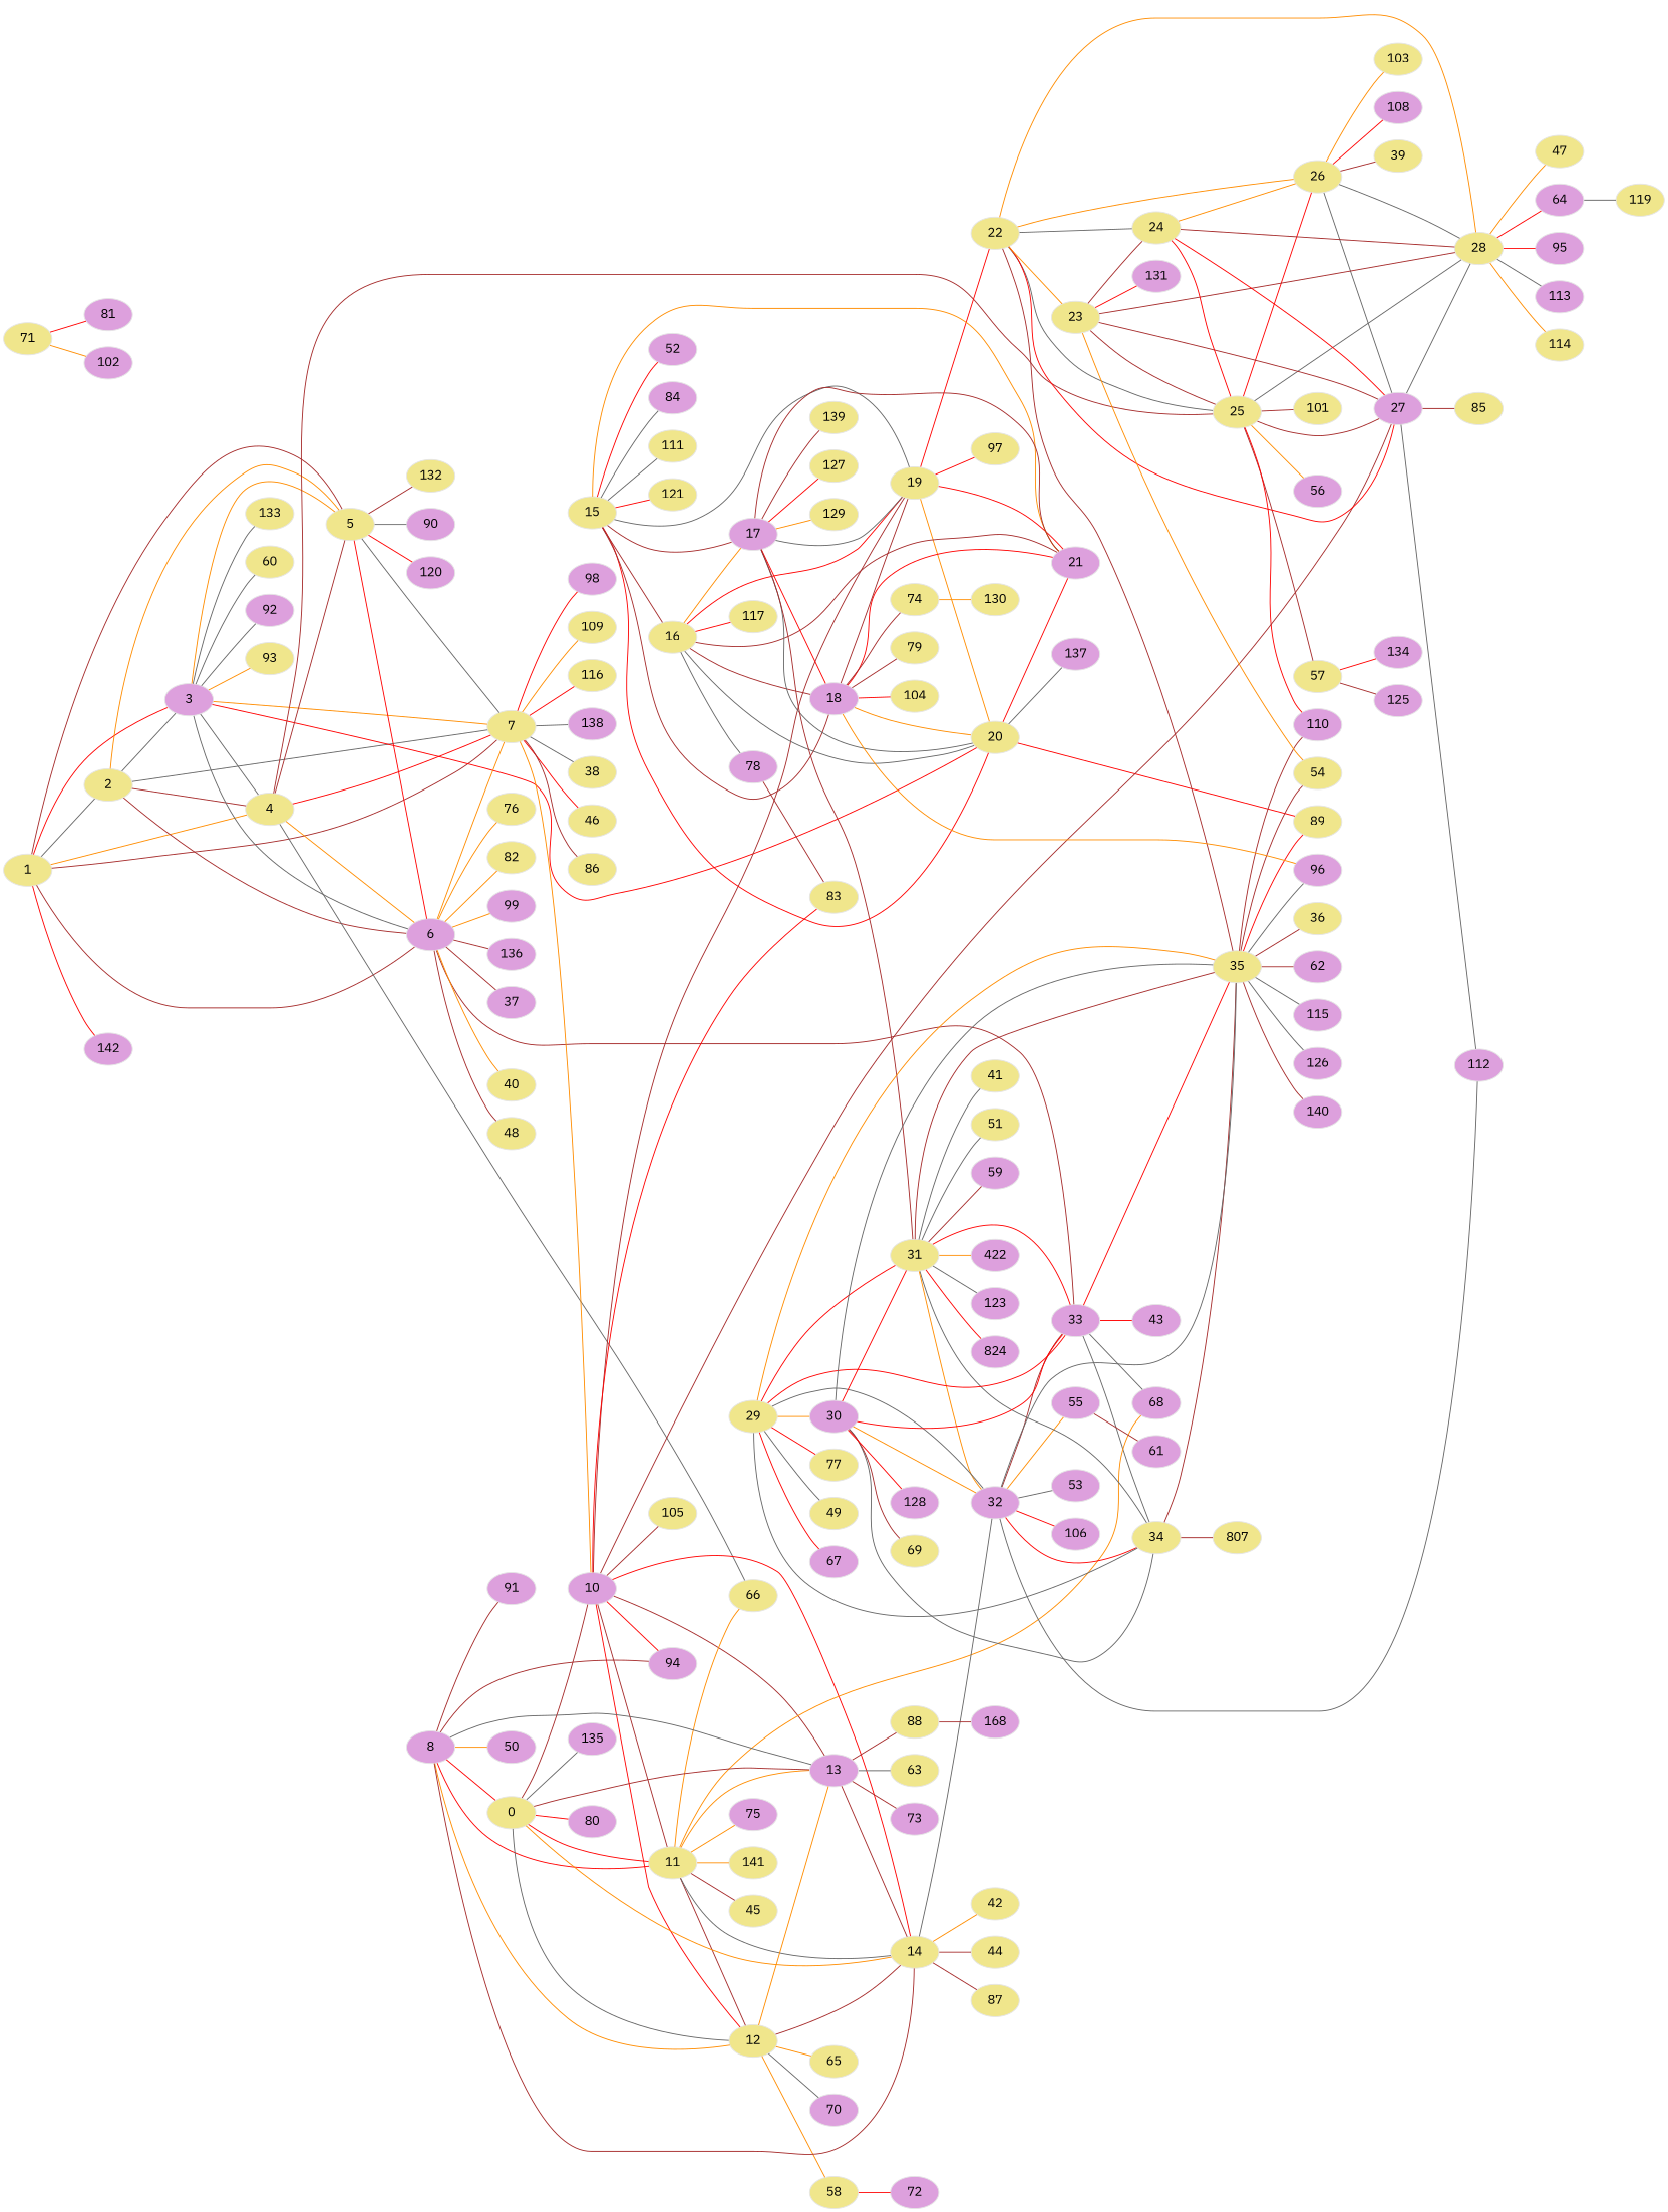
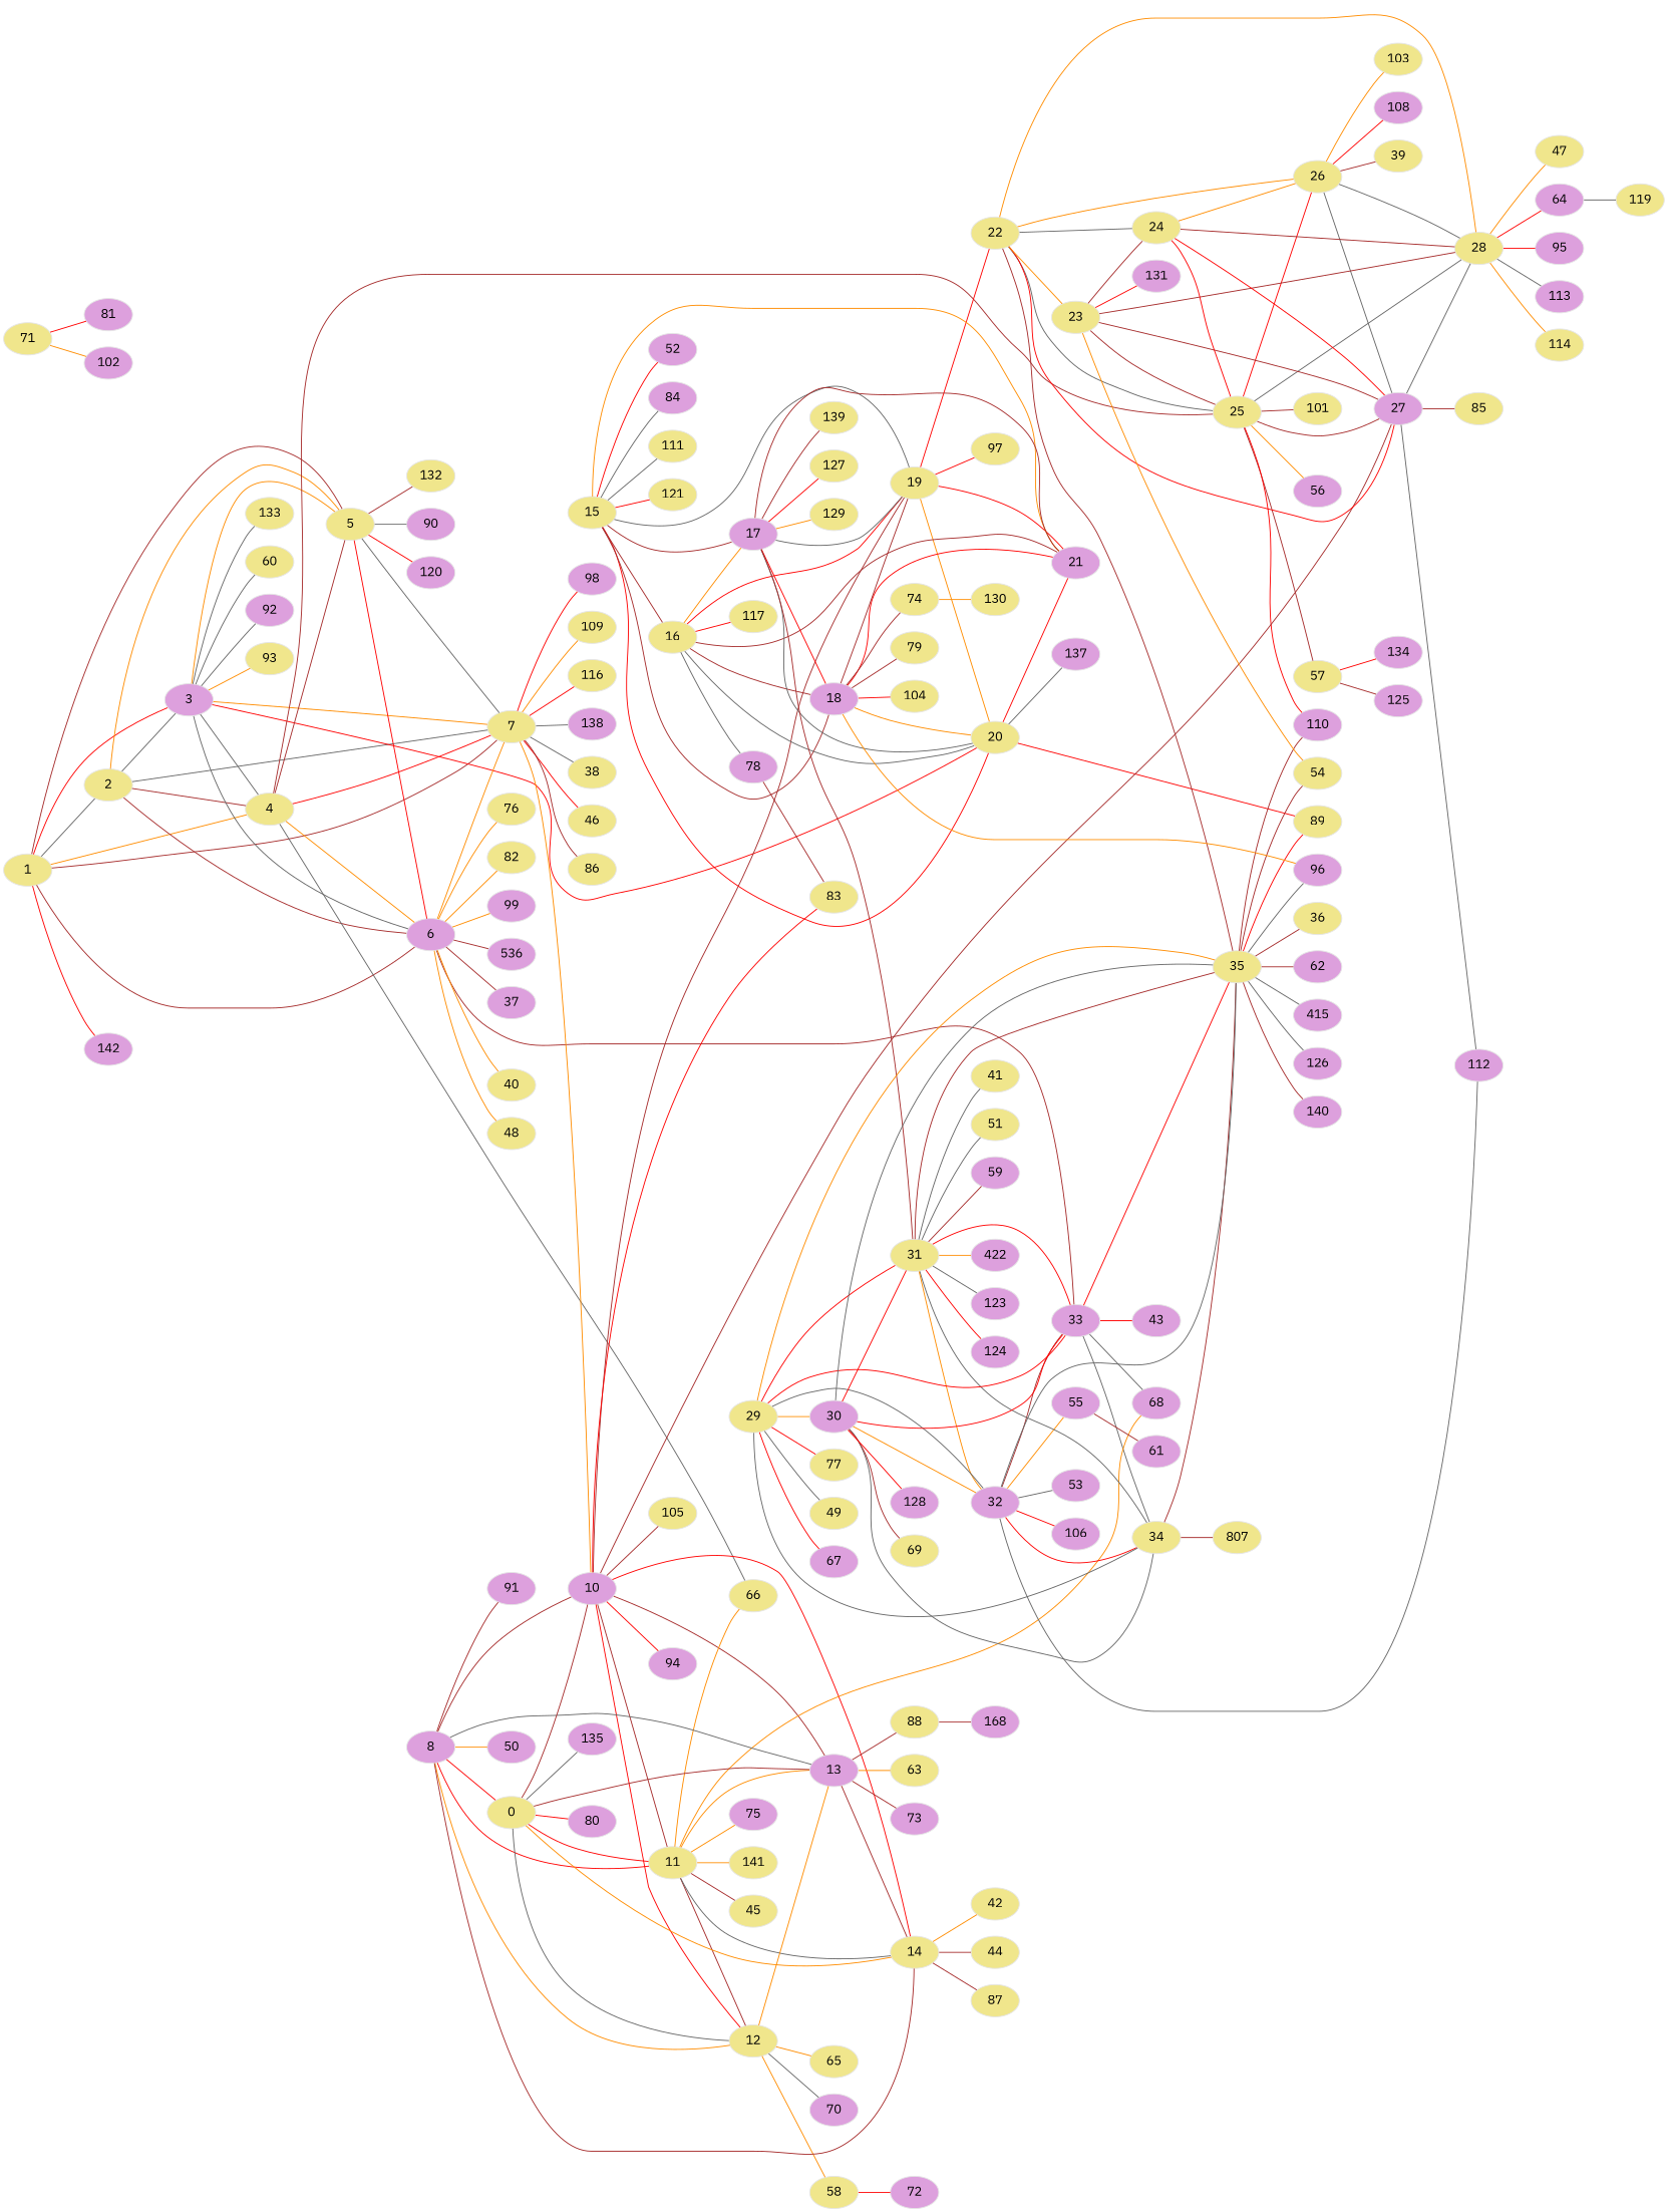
  graph {
    fontname="IBM Plex Sans"
    rankdir=LR
    node [color=gray90 fillcolor=khaki fontname="IBM Plex Sans" style=filled]
    edge [color=brown fontname="IBM Plex Sans"]
    1
    2
    3 [fillcolor=plum]
    4
    5
    6 [fillcolor=plum]
    7
    142 [fillcolor=plum]
    20
    60
    92 [fillcolor=plum]
    93
    133
    25
    66
    90 [fillcolor=plum]
    120 [fillcolor=plum]
    132
    33 [fillcolor=plum]
    37 [fillcolor=plum]
    40
    48
    76
    82
    99 [fillcolor=plum]
-   136 [fillcolor=plum]
+   136 [fillcolor=plum label=536]
    10 [fillcolor=plum]
    38
    46
    86
    98 [fillcolor=plum]
    109
    116
    138 [fillcolor=plum]
    21 [fillcolor=plum]
    89
    137 [fillcolor=plum]
    27 [fillcolor=plum]
    26
    28
    56 [fillcolor=plum]
    57
    101
    110 [fillcolor=plum]
    68 [fillcolor=plum]
    35
    34
    43 [fillcolor=plum]
    11
    12
    13 [fillcolor=plum]
    14
    19
    83
    94 [fillcolor=plum]
    105
    8 [fillcolor=plum]
    n58 [label=0]
    50 [fillcolor=plum]
    91 [fillcolor=plum]
    80 [fillcolor=plum]
    135 [fillcolor=plum]
    45
    75 [fillcolor=plum]
    141
    58
    65
    70 [fillcolor=plum]
    63
    73 [fillcolor=plum]
    88
    32 [fillcolor=plum]
    42
    44
    87
    22
    97
    85
    112 [fillcolor=plum]
    72 [fillcolor=plum]
    n81 [fillcolor=plum label=168]
    53 [fillcolor=plum]
    55 [fillcolor=plum]
    106 [fillcolor=plum]
    15
    16
    17 [fillcolor=plum]
    18 [fillcolor=plum]
    52 [fillcolor=plum]
    84 [fillcolor=plum]
    111
    121
    78 [fillcolor=plum]
    117
    31
    127
    129
    139
    74
    79
    96 [fillcolor=plum]
    104
    41
    51
    59 [fillcolor=plum]
    n106 [fillcolor=plum label=422]
    123 [fillcolor=plum]
-   124 [fillcolor=plum label=824]
+   124 [fillcolor=plum]
    130
    23
    24
    54
    131 [fillcolor=plum]
    39
    103
    108 [fillcolor=plum]
    47
    64 [fillcolor=plum]
    95 [fillcolor=plum]
    113 [fillcolor=plum]
    114
    36
    62 [fillcolor=plum]
-   115 [fillcolor=plum]
+   115 [fillcolor=plum label=415]
    126 [fillcolor=plum]
    140 [fillcolor=plum]
    81 [fillcolor=plum]
    71
    102 [fillcolor=plum]
    125 [fillcolor=plum]
    134 [fillcolor=plum]
    119
    29
    30 [fillcolor=plum]
    49
    67 [fillcolor=plum]
    77
    69
    128 [fillcolor=plum]
    n140 [label=807]
    61 [fillcolor=plum]
    1 -- 2 [color=gray40]
    1 -- 3 [color=red]
    1 -- 4 [color=darkorange]
    1 -- 5
    1 -- 6
    1 -- 7
    1 -- 142 [color=red]
    2 -- 3 [color=gray40]
    2 -- 4
    2 -- 5 [color=darkorange]
    2 -- 6
    2 -- 7 [color=gray40]
    3 -- 4 [color=gray40]
    3 -- 5 [color=darkorange]
    3 -- 6 [color=gray40]
    3 -- 7 [color=darkorange]
    3 -- 20 [color=red]
    3 -- 60 [color=gray40]
    3 -- 92 [color=gray40]
    3 -- 93 [color=darkorange]
    3 -- 133 [color=gray40]
    4 -- 5
    4 -- 6 [color=darkorange]
    4 -- 7 [color=red]
    4 -- 25
    4 -- 66 [color=gray40]
    5 -- 6 [color=red]
    5 -- 7 [color=gray40]
    5 -- 90 [color=gray40]
    5 -- 120 [color=red]
    5 -- 132
    6 -- 7 [color=darkorange]
    6 -- 33
    6 -- 37
    6 -- 40 [color=darkorange]
-   6 -- 48
+   6 -- 48 [color=darkorange]
    6 -- 76 [color=darkorange]
    6 -- 82 [color=darkorange]
    6 -- 99 [color=darkorange]
    6 -- 136
    7 -- 10 [color=darkorange]
    7 -- 38 [color=gray40]
    7 -- 46 [color=red]
    7 -- 86
    7 -- 98 [color=red]
    7 -- 109 [color=darkorange]
    7 -- 116 [color=red]
    7 -- 138 [color=gray40]
    20 -- 21 [color=red]
    20 -- 89 [color=red]
    20 -- 137 [color=gray40]
    25 -- 27
    25 -- 26 [color=red]
    25 -- 28 [color=gray40]
    25 -- 56 [color=darkorange]
    25 -- 57
    25 -- 101
    25 -- 110 [color=red]
    33 -- 68 [color=gray40]
    33 -- 35 [color=red]
    33 -- 34 [color=gray40]
    33 -- 43 [color=red]
    10 -- 27
    10 -- 11
    10 -- 12 [color=red]
    10 -- 13
    10 -- 14 [color=red]
    10 -- 19
    10 -- 83 [color=red]
    10 -- 94 [color=red]
    10 -- 105
    27 -- 28 [color=gray40]
    27 -- 85
    27 -- 112 [color=gray40]
    26 -- 27 [color=gray40]
    26 -- 28 [color=gray40]
    26 -- 39
    26 -- 103 [color=darkorange]
    26 -- 108 [color=red]
    28 -- 47 [color=darkorange]
    28 -- 64 [color=red]
    28 -- 95 [color=red]
    28 -- 113 [color=gray40]
    28 -- 114 [color=darkorange]
    57 -- 125
    57 -- 134 [color=red]
    35 -- 89 [color=red]
    35 -- 110
    35 -- 96 [color=gray40]
    35 -- 54
    35 -- 36
    35 -- 62
    35 -- 115 [color=gray40]
    35 -- 126 [color=gray40]
    35 -- 140
    34 -- 35
    34 -- n140
    11 -- 66 [color=darkorange]
    11 -- 68 [color=darkorange]
    11 -- 12
    11 -- 13 [color=darkorange]
    11 -- 14 [color=gray40]
    11 -- 45
    11 -- 75 [color=darkorange]
    11 -- 141 [color=darkorange]
    12 -- 13 [color=darkorange]
-   12 -- 14
    12 -- 58 [color=darkorange]
    12 -- 65 [color=darkorange]
    12 -- 70 [color=gray40]
    13 -- 14
-   13 -- 63 [color=gray40]
+   13 -- 63 [color=darkorange]
    13 -- 73
    13 -- 88
-   14 -- 32 [color=gray40]
    14 -- 42 [color=darkorange]
    14 -- 44
    14 -- 87
    19 -- 20 [color=darkorange]
    19 -- 21 [color=red]
    19 -- 22 [color=red]
    19 -- 97 [color=red]
-   8 -- 94
+   8 -- 10
    8 -- 11 [color=red]
    8 -- 12 [color=darkorange]
    8 -- 13 [color=gray40]
    8 -- 14
    8 -- n58 [color=red]
    8 -- 50 [color=darkorange]
    8 -- 91
    n58 -- 10
    n58 -- 11 [color=red]
    n58 -- 12 [color=gray40]
    n58 -- 13
    n58 -- 14 [color=darkorange]
    n58 -- 80 [color=red]
    n58 -- 135 [color=gray40]
    58 -- 72 [color=red]
    88 -- n81
    32 -- 33
    32 -- 35 [color=gray40]
    32 -- 34 [color=red]
    32 -- 112 [color=gray40]
    32 -- 53 [color=gray40]
    32 -- 55 [color=darkorange]
    32 -- 106 [color=red]
    22 -- 25 [color=gray40]
    22 -- 27 [color=red]
    22 -- 26 [color=darkorange]
    22 -- 28 [color=darkorange]
    22 -- 35
    22 -- 23 [color=darkorange]
    22 -- 24 [color=gray40]
    55 -- 61
    15 -- 20 [color=red]
    15 -- 21 [color=darkorange]
    15 -- 19 [color=gray40]
    15 -- 16
    15 -- 17
    15 -- 18
    15 -- 52 [color=red]
    15 -- 84 [color=gray40]
    15 -- 111 [color=gray40]
    15 -- 121 [color=red]
    16 -- 20 [color=gray40]
    16 -- 21
    16 -- 19 [color=red]
    16 -- 17 [color=darkorange]
    16 -- 18
    16 -- 78 [color=gray40]
    16 -- 117 [color=red]
    17 -- 20 [color=gray40]
    17 -- 21
    17 -- 19 [color=gray40]
    17 -- 18 [color=red]
    17 -- 31
    17 -- 127 [color=red]
    17 -- 129 [color=darkorange]
    17 -- 139
    18 -- 20 [color=darkorange]
    18 -- 21 [color=red]
    18 -- 19
    18 -- 74
    18 -- 79
    18 -- 96 [color=darkorange]
    18 -- 104 [color=red]
    78 -- 83
    31 -- 33 [color=red]
    31 -- 35
    31 -- 34 [color=gray40]
    31 -- 32 [color=darkorange]
    31 -- 41 [color=gray40]
    31 -- 51 [color=gray40]
    31 -- 59
    31 -- n106 [color=darkorange]
    31 -- 123 [color=gray40]
    31 -- 124 [color=red]
    74 -- 130 [color=darkorange]
    23 -- 25
    23 -- 27
    23 -- 28
    23 -- 24
    23 -- 54 [color=darkorange]
    23 -- 131 [color=red]
    24 -- 25 [color=red]
    24 -- 27 [color=red]
    24 -- 26 [color=darkorange]
    24 -- 28
    64 -- 119 [color=gray40]
    71 -- 81 [color=red]
    71 -- 102 [color=darkorange]
    29 -- 33 [color=red]
    29 -- 35 [color=darkorange]
    29 -- 34 [color=gray40]
    29 -- 32 [color=gray40]
    29 -- 31 [color=red]
    29 -- 30 [color=darkorange]
    29 -- 49 [color=gray40]
    29 -- 67 [color=red]
    29 -- 77 [color=red]
    30 -- 33 [color=red]
    30 -- 35 [color=gray40]
    30 -- 34 [color=gray40]
    30 -- 32 [color=darkorange]
    30 -- 31 [color=red]
    30 -- 69
    30 -- 128 [color=red]
  }
